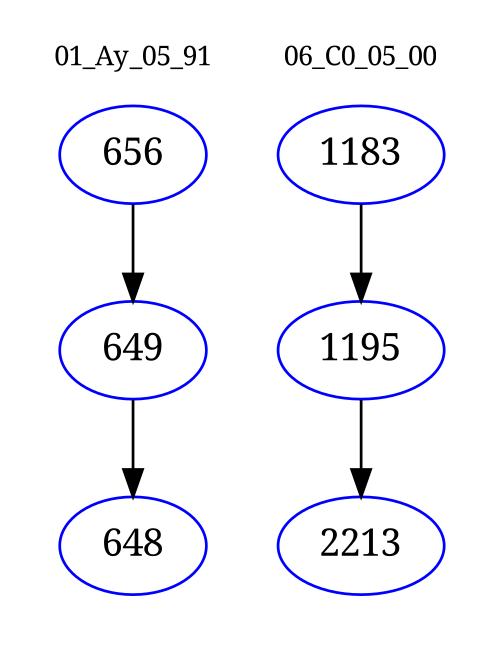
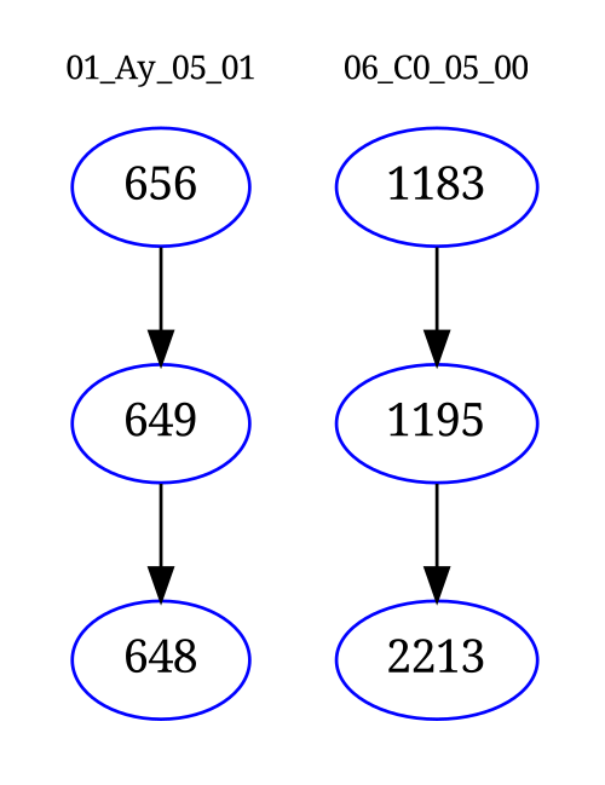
  digraph {
    fontname="Noto Serif"
    node [color=blue fontname="Noto Serif"]
    edge [color=black fontname="Noto Serif"]
    n1 [label=656]
    n2 [label=649]
    n3 [label=648]
    n4 [label=1183]
    n5 [label=1195]
    n6 [label=2213]
    subgraph cluster_1 {
      color=white
      fontsize=10
-     label="01_Ay_05_91"
+     label="01_Ay_05_01"
      n1
      n2
      n3
    }
    subgraph cluster_2 {
      color=white
      fontsize=10
      label="06_C0_05_00"
      n4
      n5
      n6
    }
    n1 -> n2
    n2 -> n3
    n4 -> n5
    n5 -> n6
  }
